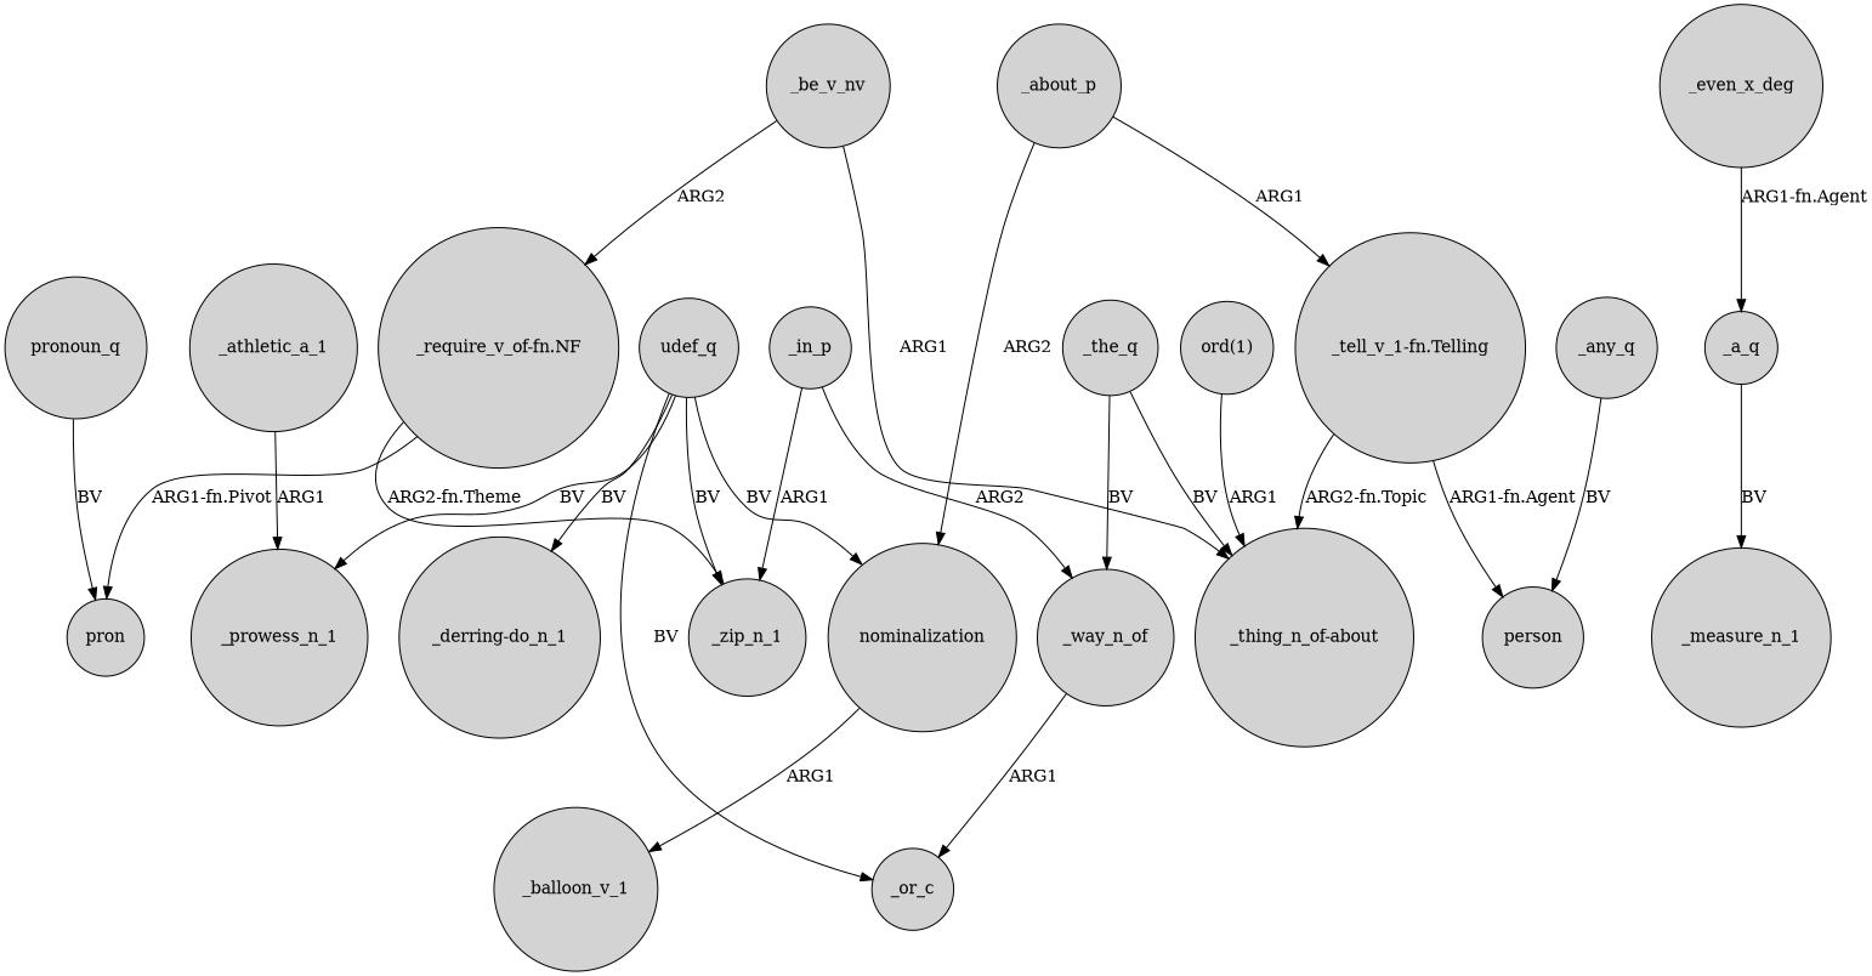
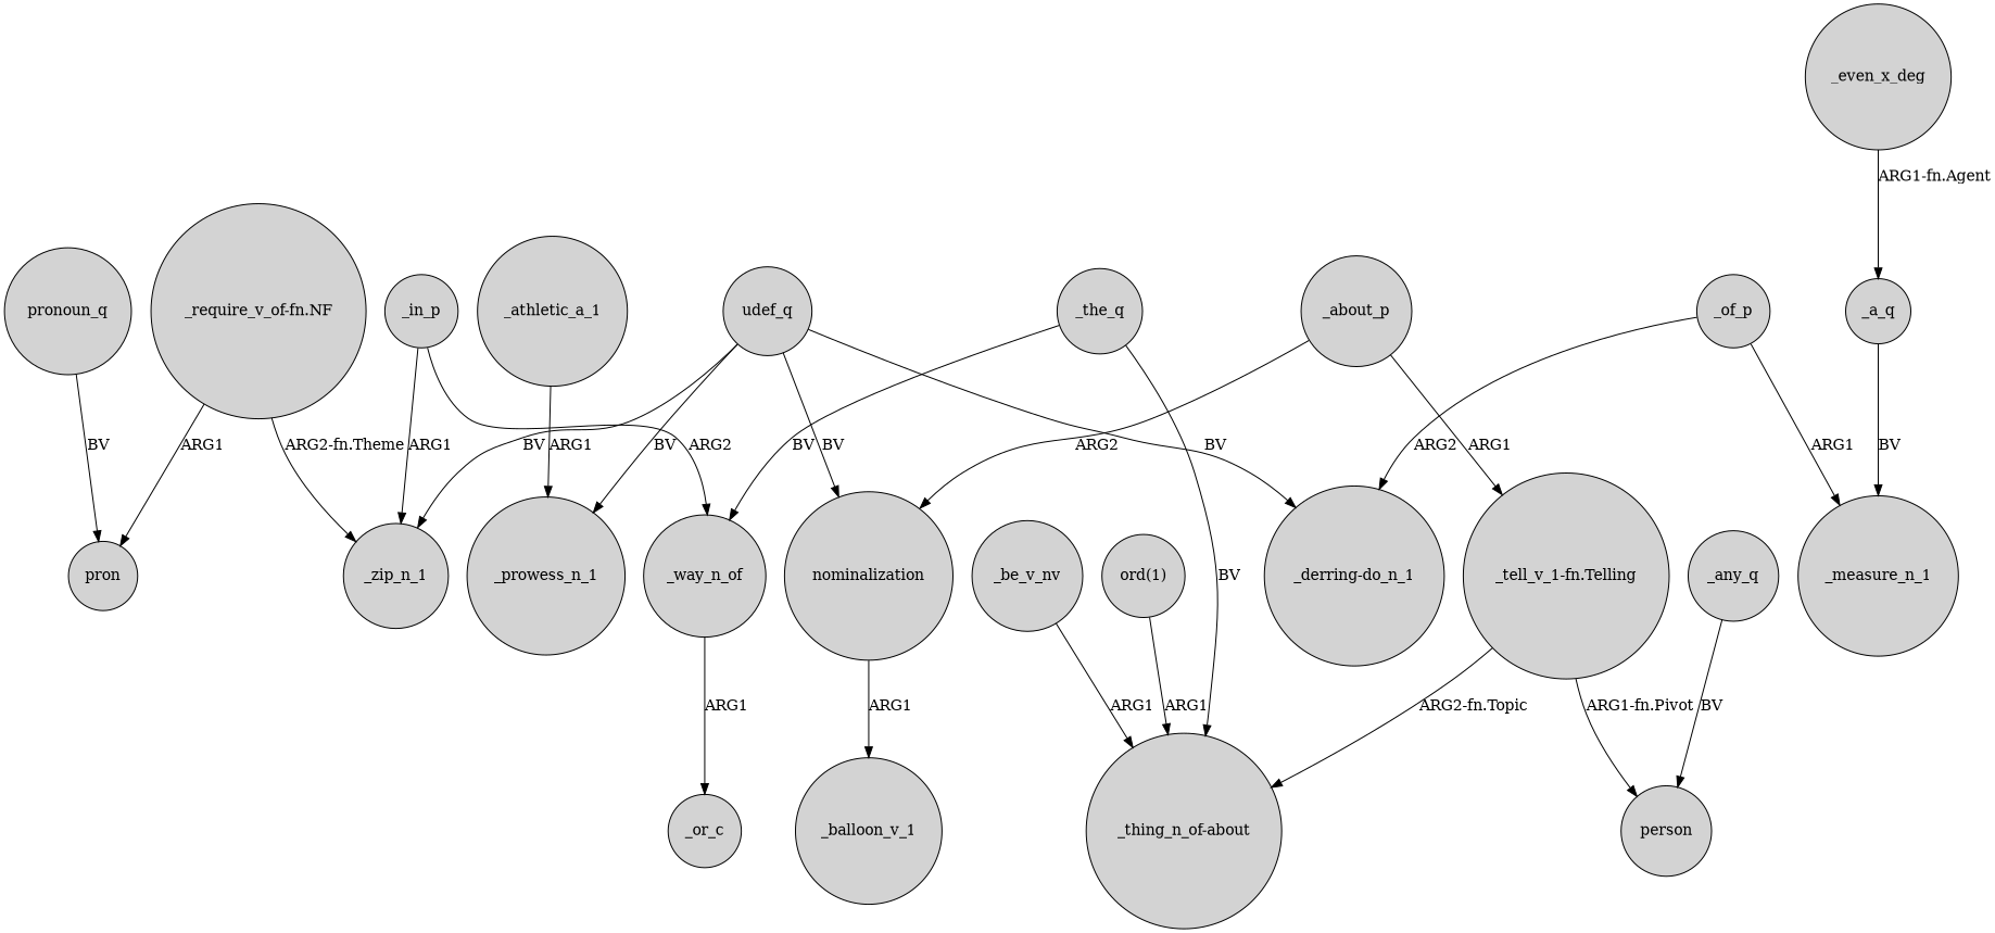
  digraph {
    node [shape=circle style=filled]
    _athletic_a_1
    _prowess_n_1
    _be_v_nv
    "_require_v_of-fn.NF"
    "_thing_n_of-about"
    _zip_n_1
    pron
    "_tell_v_1-fn.Telling"
    person
+   _of_p
    "_derring-do_n_1"
    _measure_n_1
    _about_p
    nominalization
    _balloon_v_1
    _the_q
    _way_n_of
    _or_c
    udef_q
    "ord(1)"
    _a_q
    pronoun_q
    _in_p
    _even_x_deg
    _any_q
    _athletic_a_1 -> _prowess_n_1 [label=ARG1]
-   _be_v_nv -> "_require_v_of-fn.NF" [label=ARG2]
    _be_v_nv -> "_thing_n_of-about" [label=ARG1]
    "_require_v_of-fn.NF" -> _zip_n_1 [label="ARG2-fn.Theme"]
-   "_require_v_of-fn.NF" -> pron [label="ARG1-fn.Pivot"]
+   "_require_v_of-fn.NF" -> pron [label=ARG1]
    "_tell_v_1-fn.Telling" -> "_thing_n_of-about" [label="ARG2-fn.Topic"]
-   "_tell_v_1-fn.Telling" -> person [label="ARG1-fn.Agent"]
+   "_tell_v_1-fn.Telling" -> person [label="ARG1-fn.Pivot"]
+   _of_p -> "_derring-do_n_1" [label=ARG2]
+   _of_p -> _measure_n_1 [label=ARG1]
    _about_p -> "_tell_v_1-fn.Telling" [label=ARG1]
    _about_p -> nominalization [label=ARG2]
    nominalization -> _balloon_v_1 [label=ARG1]
    _the_q -> "_thing_n_of-about" [label=BV]
    _the_q -> _way_n_of [label=BV]
    _way_n_of -> _or_c [label=ARG1]
    udef_q -> _prowess_n_1 [label=BV]
    udef_q -> _zip_n_1 [label=BV]
    udef_q -> "_derring-do_n_1" [label=BV]
    udef_q -> nominalization [label=BV]
-   udef_q -> _or_c [label=BV]
    "ord(1)" -> "_thing_n_of-about" [label=ARG1]
    _a_q -> _measure_n_1 [label=BV]
    pronoun_q -> pron [label=BV]
    _in_p -> _zip_n_1 [label=ARG1]
    _in_p -> _way_n_of [label=ARG2]
    _even_x_deg -> _a_q [label="ARG1-fn.Agent"]
    _any_q -> person [label=BV]
  }
